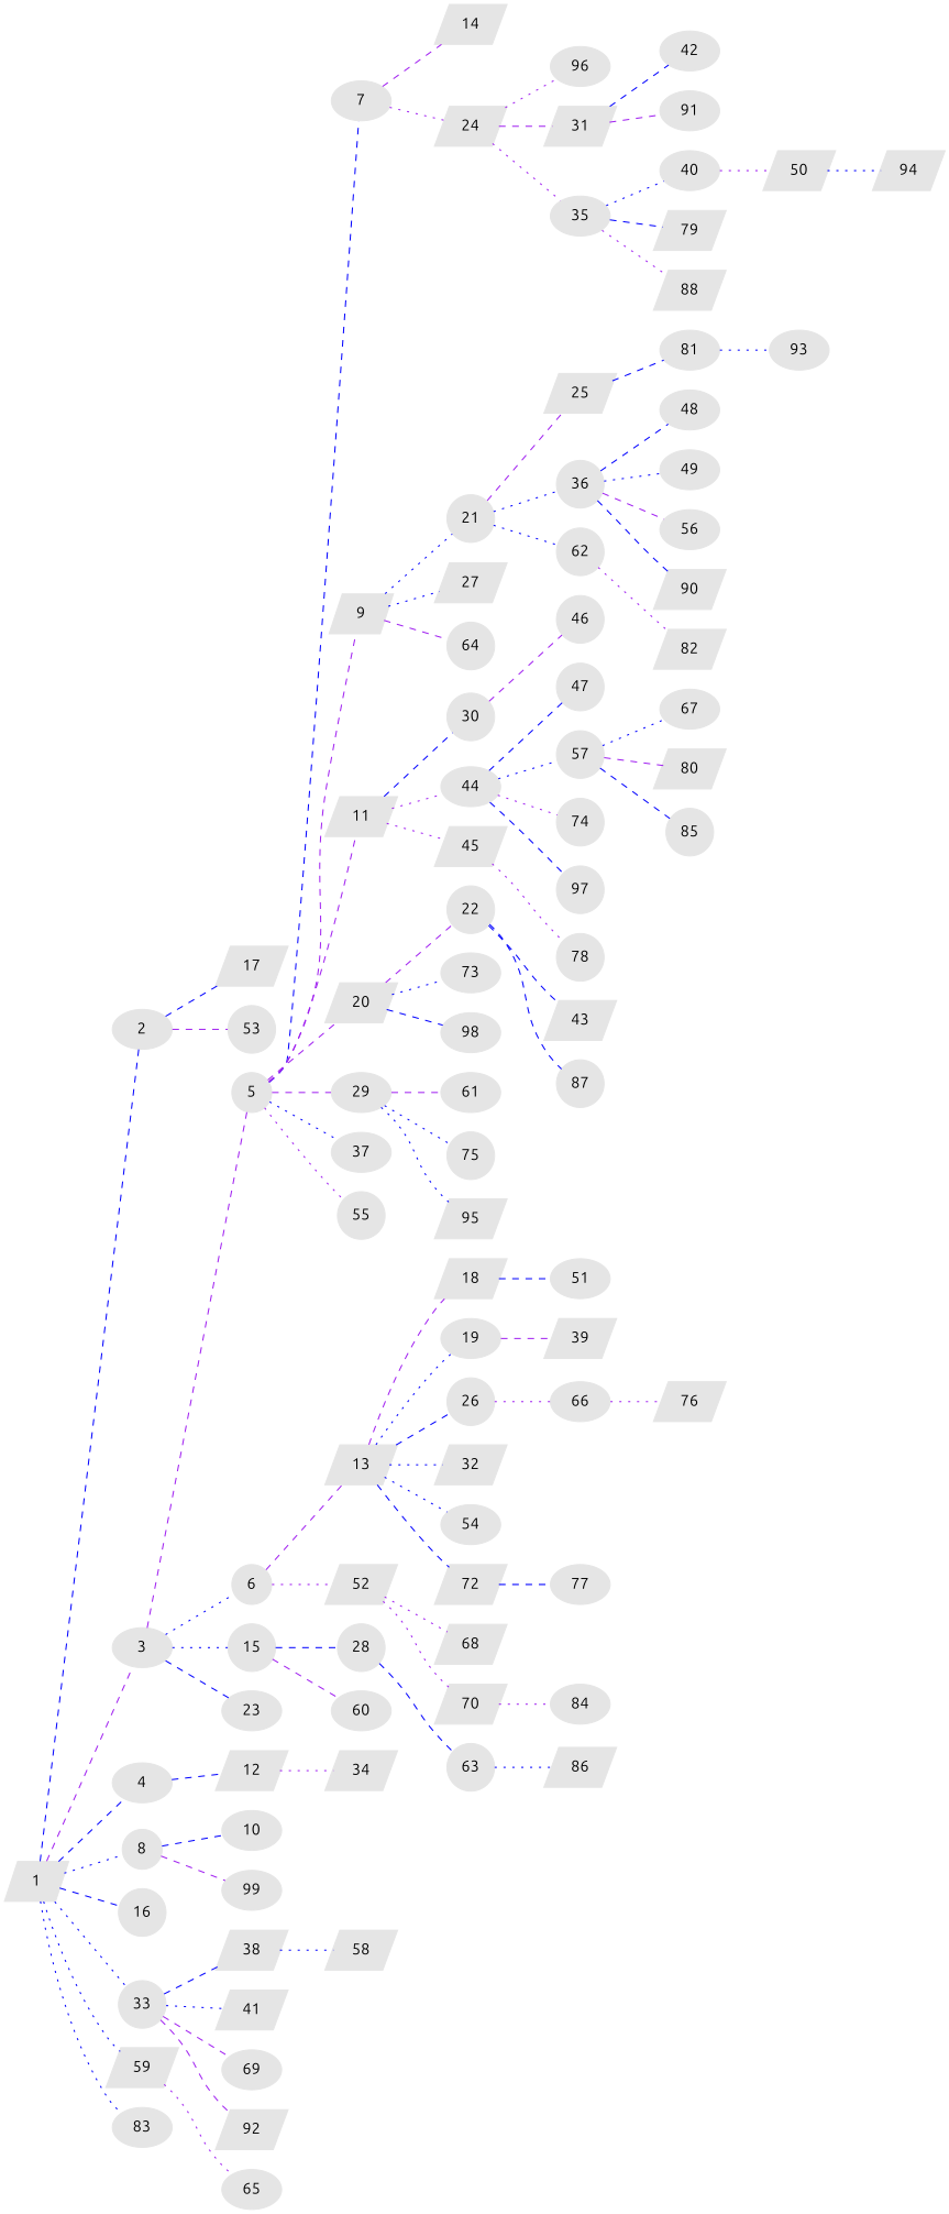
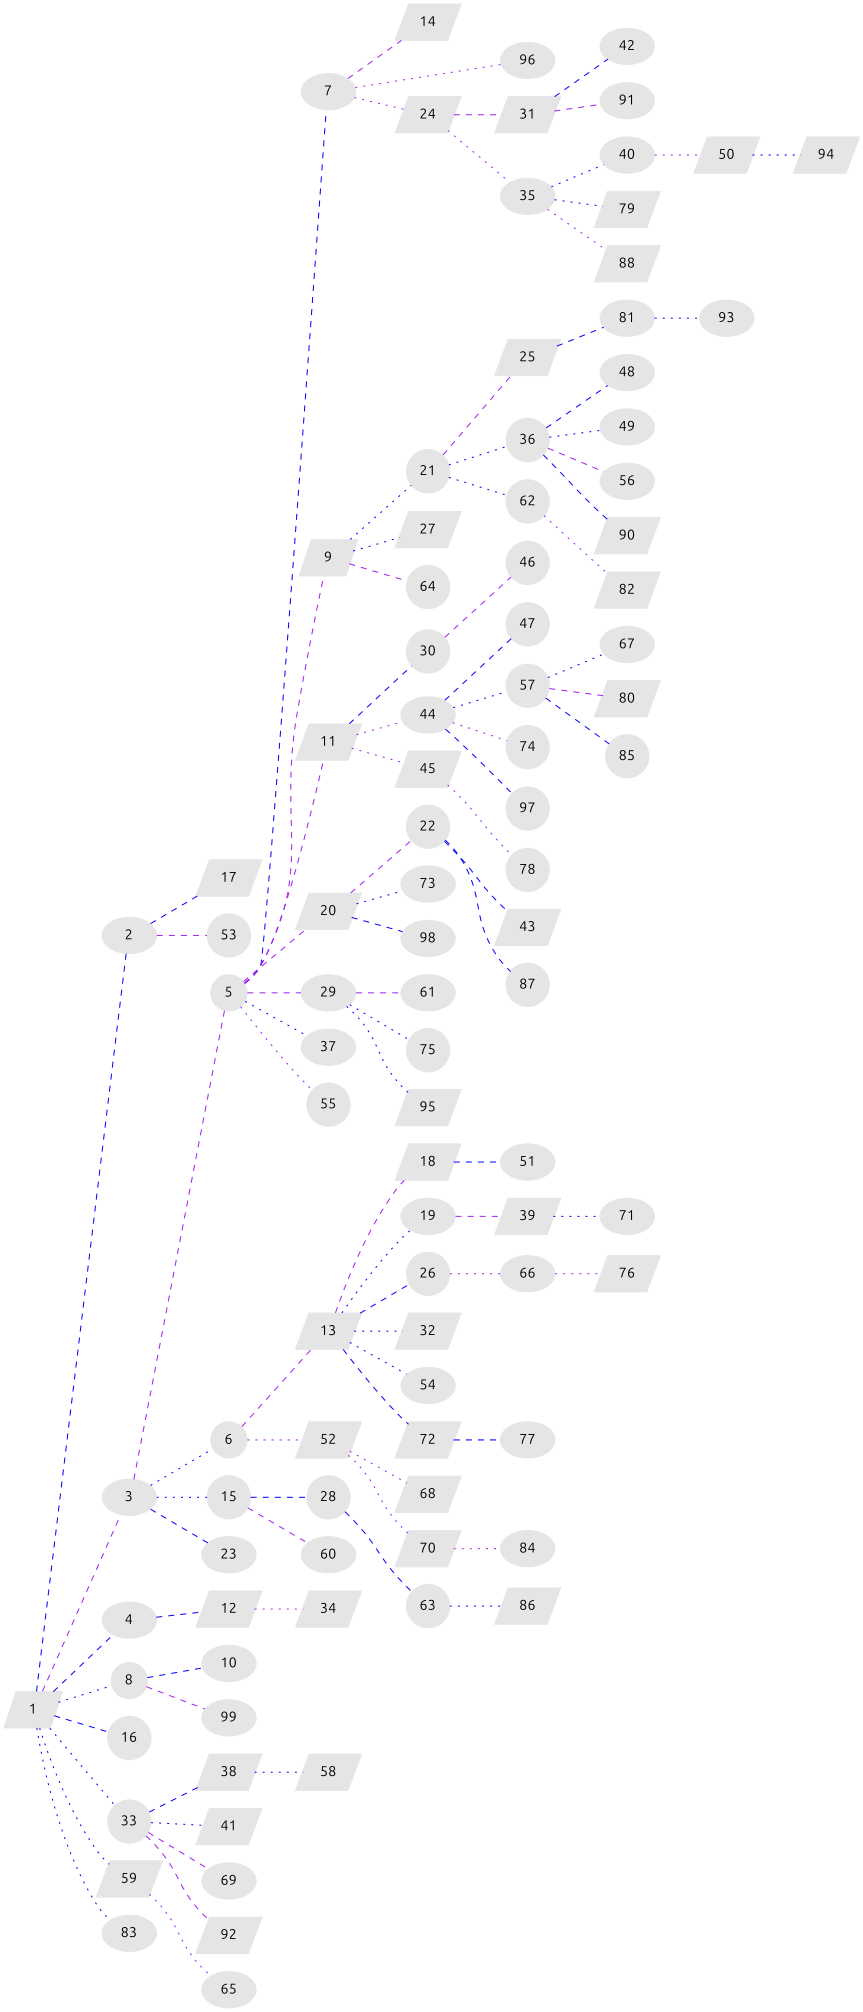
  graph {
    fontname=Ubuntu
    rankdir=LR
    node [color=gray90 fontname=Ubuntu shape=parallelogram style=filled]
    edge [color=blue fontname=Ubuntu style=dashed]
    2 [shape=ellipse]
    1
    3 [shape=ellipse]
    4 [shape=ellipse]
    8 [shape=circle]
    16 [shape=circle]
    33 [shape=circle]
    59
    83 [shape=ellipse]
    17
    53 [shape=circle]
    5 [shape=circle]
    6 [shape=circle]
    15 [shape=circle]
    23 [shape=ellipse]
    12
    10 [shape=ellipse]
    n18 [label=99 shape=ellipse]
    38
    41
    69 [shape=ellipse]
    92
    65 [shape=ellipse]
    7 [shape=ellipse]
    9
    11
    20
    29 [shape=ellipse]
    37 [shape=ellipse]
    55 [shape=circle]
    13
    52
    28 [shape=circle]
    60 [shape=ellipse]
    34
    14
    24
    96 [shape=ellipse]
    21 [shape=circle]
    27
    64 [shape=circle]
    30 [shape=circle]
    44 [shape=ellipse]
    45
    22 [shape=circle]
    73 [shape=ellipse]
    98 [shape=ellipse]
    61 [shape=ellipse]
    75 [shape=circle]
    95
    18
    19 [shape=ellipse]
    26 [shape=circle]
    32
    54 [shape=ellipse]
    72
    68
    70
    31
    35 [shape=ellipse]
    25
    36 [shape=circle]
    62 [shape=circle]
    46 [shape=circle]
    47 [shape=circle]
    57 [shape=circle]
    74 [shape=circle]
    97 [shape=circle]
    78 [shape=circle]
    51 [shape=ellipse]
    39
    66 [shape=ellipse]
    77 [shape=ellipse]
    63 [shape=circle]
+   71 [shape=ellipse]
    43
    87 [shape=circle]
    81 [shape=ellipse]
    48 [shape=ellipse]
    49 [shape=ellipse]
    56 [shape=ellipse]
    90
    82
    42 [shape=ellipse]
    91 [shape=ellipse]
    40 [shape=ellipse]
    79
    88
    93 [shape=ellipse]
    76
    86
    58
    50
    94
    67 [shape=ellipse]
    80
    85 [shape=circle]
    84 [shape=ellipse]
    2 -- 17
    2 -- 53 [color=purple]
    1 -- 2
    1 -- 3 [color=purple]
    1 -- 4
    1 -- 8 [style=dotted]
    1 -- 16
    1 -- 33 [style=dotted]
    1 -- 59 [style=dotted]
    1 -- 83 [style=dotted]
    3 -- 5 [color=purple]
    3 -- 6 [style=dotted]
    3 -- 15 [style=dotted]
    3 -- 23
    4 -- 12
    8 -- 10
    8 -- n18 [color=purple]
    33 -- 38
    33 -- 41 [style=dotted]
    33 -- 69 [color=purple]
    33 -- 92 [color=purple]
    59 -- 65 [color=purple style=dotted]
    5 -- 7
    5 -- 9 [color=purple]
    5 -- 11 [color=purple]
    5 -- 20 [color=purple]
    5 -- 29 [color=purple]
    5 -- 37 [style=dotted]
    5 -- 55 [color=purple style=dotted]
    6 -- 13 [color=purple]
    6 -- 52 [color=purple style=dotted]
    15 -- 28
    15 -- 60 [color=purple]
    12 -- 34 [color=purple style=dotted]
    38 -- 58 [style=dotted]
    7 -- 14 [color=purple]
    7 -- 24 [color=purple style=dotted]
-   24 -- 96 [color=purple style=dotted]
+   7 -- 96 [color=purple style=dotted]
    9 -- 21 [style=dotted]
    9 -- 27 [style=dotted]
    9 -- 64 [color=purple]
    11 -- 30
    11 -- 44 [color=purple style=dotted]
    11 -- 45 [color=purple style=dotted]
    20 -- 22 [color=purple]
    20 -- 73 [style=dotted]
    20 -- 98
    29 -- 61 [color=purple]
    29 -- 75 [style=dotted]
    29 -- 95 [style=dotted]
    13 -- 18 [color=purple]
    13 -- 19 [style=dotted]
    13 -- 26
    13 -- 32 [style=dotted]
    13 -- 54 [style=dotted]
    13 -- 72
    52 -- 68 [color=purple style=dotted]
    52 -- 70 [color=purple style=dotted]
    28 -- 63
    24 -- 31 [color=purple]
    24 -- 35 [color=purple style=dotted]
    21 -- 25 [color=purple]
    21 -- 36 [style=dotted]
    21 -- 62 [style=dotted]
    30 -- 46 [color=purple]
    44 -- 47
    44 -- 57 [style=dotted]
    44 -- 74 [color=purple style=dotted]
    44 -- 97
    45 -- 78 [color=purple style=dotted]
    22 -- 43
    22 -- 87
    18 -- 51
    19 -- 39 [color=purple]
    26 -- 66 [color=purple style=dotted]
    72 -- 77
    70 -- 84 [color=purple style=dotted]
    31 -- 42
    31 -- 91 [color=purple]
    35 -- 40 [style=dotted]
-   35 -- 79
+   35 -- 79 [style=dotted]
    35 -- 88 [color=purple style=dotted]
    25 -- 81
    36 -- 48
    36 -- 49 [style=dotted]
    36 -- 56 [color=purple]
    36 -- 90
    62 -- 82 [color=purple style=dotted]
    57 -- 67 [style=dotted]
    57 -- 80 [color=purple]
    57 -- 85
+   39 -- 71 [style=dotted]
    66 -- 76 [color=purple style=dotted]
    63 -- 86 [style=dotted]
    81 -- 93 [style=dotted]
    40 -- 50 [color=purple style=dotted]
    50 -- 94 [style=dotted]
  }
